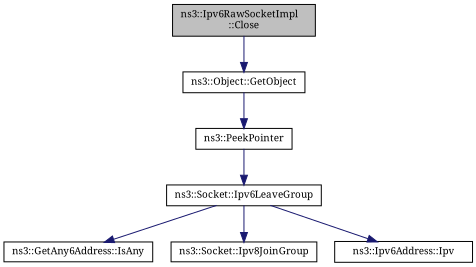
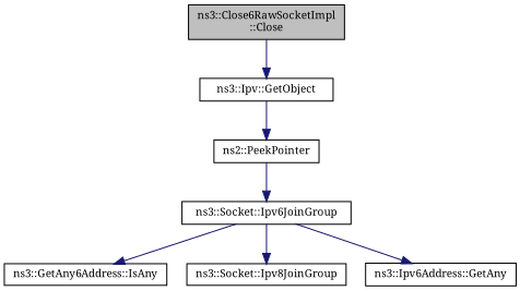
  digraph {
    fontname="Noto Serif"
    rankdir=TB
    node [color=black fillcolor=white fontname="Noto Serif" fontsize=10 shape=record style=filled]
    edge [color=midnightblue fontname="Noto Serif" fontsize=10 labelfontname=Helvetica labelfontsize=10 style=solid]
-   n1 [fillcolor=grey75 fontcolor=black height=0.2 label="ns3::Ipv6RawSocketImpl\l::Close" width=0.4]
-   n2 [height=0.2 label="ns3::Object::GetObject" width=0.4]
-   n3 [height=0.2 label="ns3::PeekPointer" width=0.4]
-   n4 [height=0.2 label="ns3::Socket::Ipv6LeaveGroup" width=0.4]
+   n1 [fillcolor=grey75 fontcolor=black height=0.2 label="ns3::Close6RawSocketImpl\l::Close" width=0.4]
+   n2 [height=0.2 label="ns3::Ipv::GetObject" width=0.4]
+   n3 [height=0.2 label="ns2::PeekPointer" width=0.4]
+   n4 [height=0.2 label="ns3::Socket::Ipv6JoinGroup" width=0.4]
    n5 [height=0.2 label="ns3::GetAny6Address::IsAny" width=0.4]
    n6 [height=0.2 label="ns3::Socket::Ipv8JoinGroup" width=0.4]
-   n7 [height=0.2 label="ns3::Ipv6Address::Ipv" width=0.4]
+   n7 [height=0.2 label="ns3::Ipv6Address::GetAny" width=0.4]
    n1 -> n2
    n2 -> n3
    n3 -> n4
    n4 -> n5
    n4 -> n6
    n4 -> n7
  }
